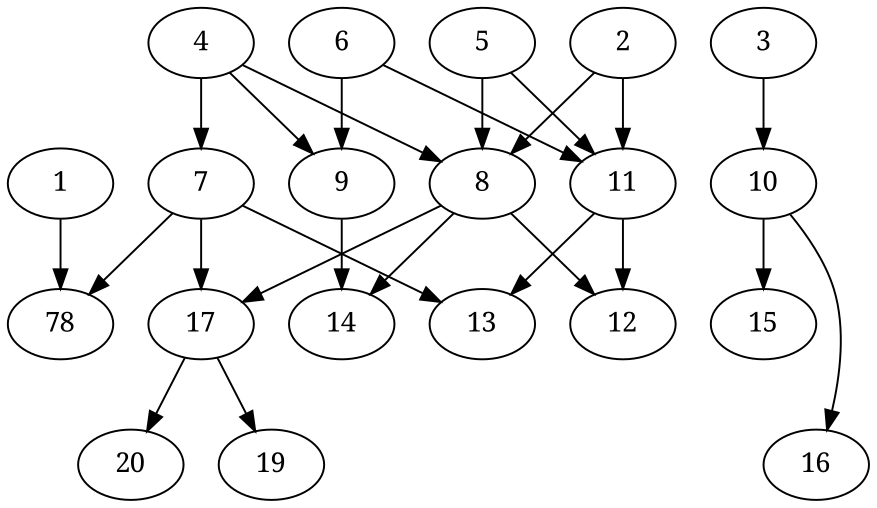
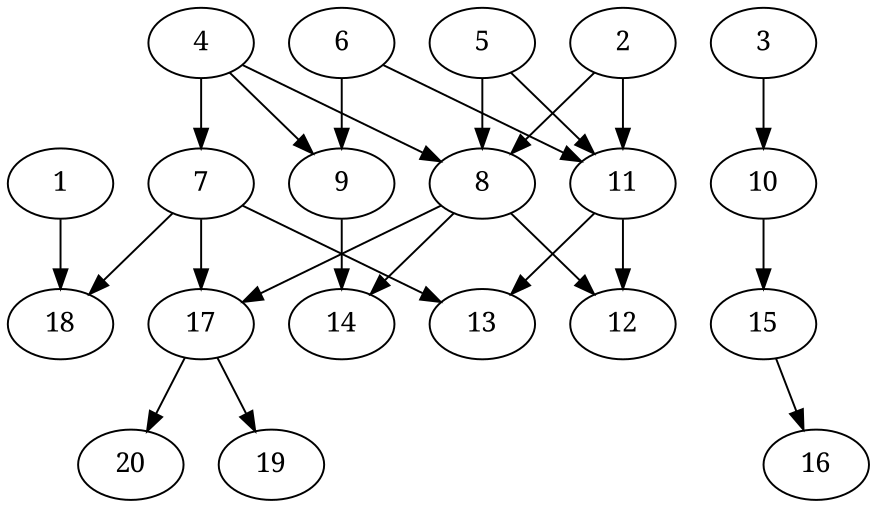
  digraph {
    fontname="Noto Serif"
    node [alpha=0.13 fontname="Noto Serif"]
    edge [fontname="Noto Serif"]
    1 [alpha=0.17 expect_size=43206656]
-   18 [alpha=0.19 expect_size=10322944 label=78]
+   18 [alpha=0.19 expect_size=10322944]
    2 [expect_size=49020928]
    8 [alpha=0.14 expect_size=52283392]
    11 [alpha=0.18 expect_size=10244096]
    17 [expect_size=29454336]
    12 [alpha=0.11 expect_size=51307520]
    14 [alpha=0.06 expect_size=37496832]
    10 [alpha=0.16 expect_size=43409408]
    15 [alpha=0.12 expect_size=15767552]
    16 [alpha=0.00 expect_size=22463488]
    13 [alpha=0.05 expect_size=35446784]
    20 [alpha=0.01 expect_size=15752192]
    19 [alpha=0.08 expect_size=42685440]
    3 [alpha=0.01 expect_size=26536960]
    4 [alpha=0.11 expect_size=32927744]
    9 [alpha=0.09 expect_size=30488576]
    7 [alpha=0.12 expect_size=50142208]
    5 [alpha=0.03 expect_size=32702464]
    6 [alpha=0.03 expect_size=32877568]
    1 -> 18
    2 -> 8
    2 -> 11
    8 -> 17
    8 -> 12
    8 -> 14
    11 -> 12
    11 -> 13
    17 -> 20
    17 -> 19
    10 -> 15
-   10 -> 16
+   15 -> 16
    3 -> 10
    4 -> 8
    4 -> 9
    4 -> 7
    9 -> 14
    7 -> 18
    7 -> 17
    7 -> 13
    5 -> 8
    5 -> 11
    6 -> 11
    6 -> 9
  }
